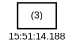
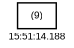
  digraph {
    label="15:51:14.188"
    fontname="Liberation Sans"
-   n1 [color=black fontcolor=black label="(3)" shape=rectangle style=bold fontname="Liberation Sans"]
+   n1 [color=black fontcolor=black label="(9)" shape=rectangle style=bold fontname="Liberation Sans"]
  }
